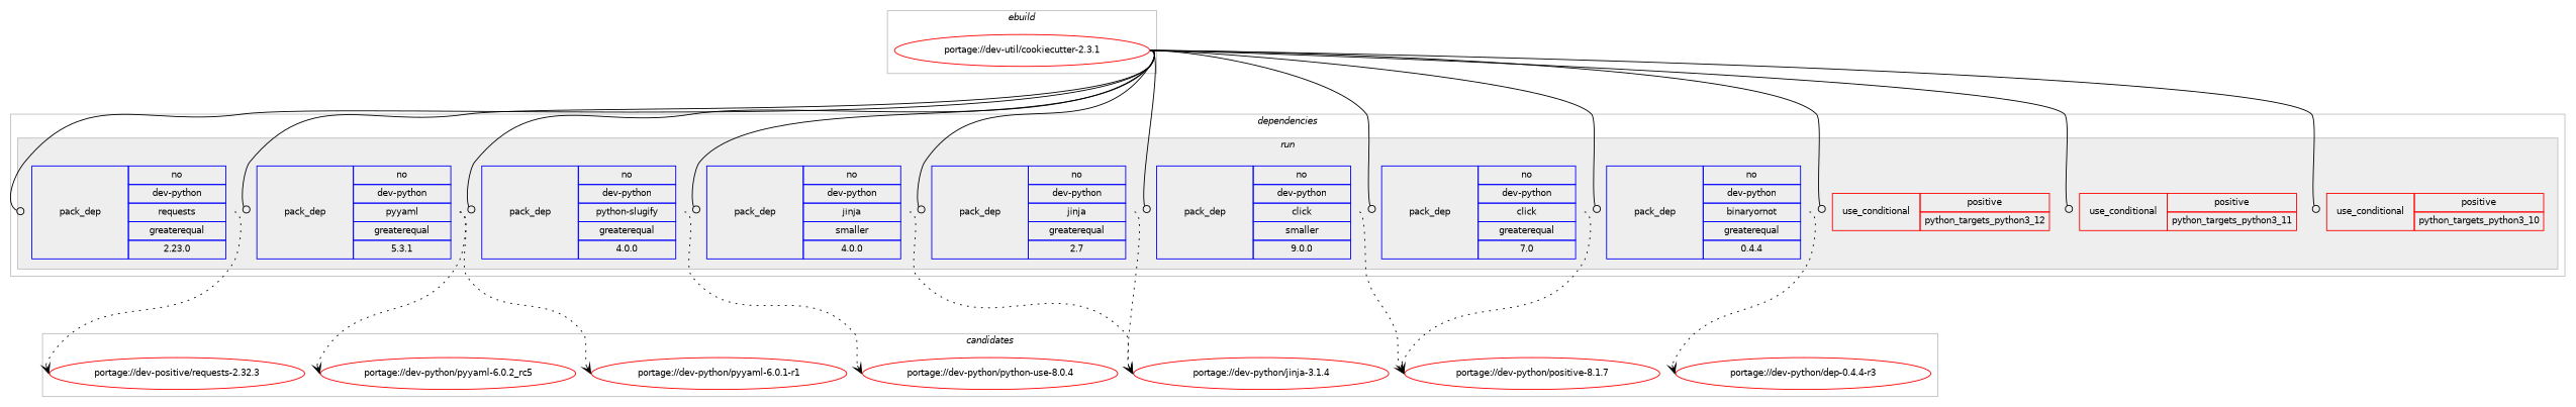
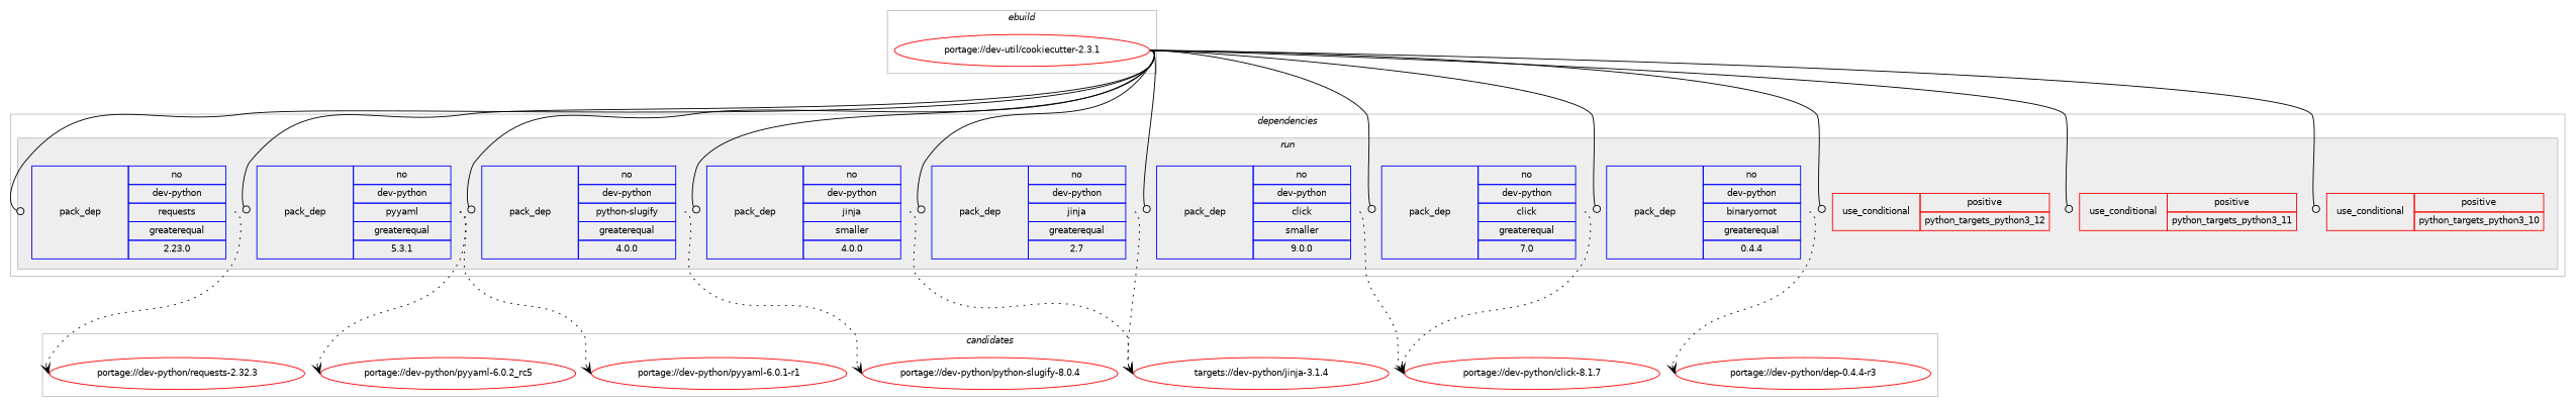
  digraph {
    compound=true
    concentrate=true
    fontname=Helvetica
    fontsize=10
    newrank=true
    rankdir=TB
    ranksep=1.5
    node [color=red fontname=Helvetica fontsize=10 shape=none]
    edge [arrowhead=odot headport=w style=solid tailport=e weight=20]
    n1 [label="portage://dev-util/cookiecutter-2.3.1" width=4 shape=""]
    n2 [label=<<TABLE BORDER="0" CELLBORDER="1" CELLSPACING="0" CELLPADDING="4"><TR><TD ROWSPAN="3" CELLPADDING="10">use_conditional</TD></TR><TR><TD>positive</TD></TR><TR><TD>python_targets_python3_10</TD></TR></TABLE>>]
    n3 [label=<<TABLE BORDER="0" CELLBORDER="1" CELLSPACING="0" CELLPADDING="4"><TR><TD ROWSPAN="3" CELLPADDING="10">use_conditional</TD></TR><TR><TD>positive</TD></TR><TR><TD>python_targets_python3_11</TD></TR></TABLE>>]
    n4 [label=<<TABLE BORDER="0" CELLBORDER="1" CELLSPACING="0" CELLPADDING="4"><TR><TD ROWSPAN="3" CELLPADDING="10">use_conditional</TD></TR><TR><TD>positive</TD></TR><TR><TD>python_targets_python3_12</TD></TR></TABLE>>]
    n5 [color=blue label=<<TABLE BORDER="0" CELLBORDER="1" CELLSPACING="0" CELLPADDING="4" WIDTH="220"><TR><TD ROWSPAN="6" CELLPADDING="30">pack_dep</TD></TR><TR><TD WIDTH="110">no</TD></TR><TR><TD>dev-python</TD></TR><TR><TD>binaryornot</TD></TR><TR><TD>greaterequal</TD></TR><TR><TD>0.4.4</TD></TR></TABLE>>]
    n6 [color=blue label=<<TABLE BORDER="0" CELLBORDER="1" CELLSPACING="0" CELLPADDING="4" WIDTH="220"><TR><TD ROWSPAN="6" CELLPADDING="30">pack_dep</TD></TR><TR><TD WIDTH="110">no</TD></TR><TR><TD>dev-python</TD></TR><TR><TD>click</TD></TR><TR><TD>greaterequal</TD></TR><TR><TD>7.0</TD></TR></TABLE>>]
    n7 [color=blue label=<<TABLE BORDER="0" CELLBORDER="1" CELLSPACING="0" CELLPADDING="4" WIDTH="220"><TR><TD ROWSPAN="6" CELLPADDING="30">pack_dep</TD></TR><TR><TD WIDTH="110">no</TD></TR><TR><TD>dev-python</TD></TR><TR><TD>click</TD></TR><TR><TD>smaller</TD></TR><TR><TD>9.0.0</TD></TR></TABLE>>]
    n8 [color=blue label=<<TABLE BORDER="0" CELLBORDER="1" CELLSPACING="0" CELLPADDING="4" WIDTH="220"><TR><TD ROWSPAN="6" CELLPADDING="30">pack_dep</TD></TR><TR><TD WIDTH="110">no</TD></TR><TR><TD>dev-python</TD></TR><TR><TD>jinja</TD></TR><TR><TD>greaterequal</TD></TR><TR><TD>2.7</TD></TR></TABLE>>]
    n9 [color=blue label=<<TABLE BORDER="0" CELLBORDER="1" CELLSPACING="0" CELLPADDING="4" WIDTH="220"><TR><TD ROWSPAN="6" CELLPADDING="30">pack_dep</TD></TR><TR><TD WIDTH="110">no</TD></TR><TR><TD>dev-python</TD></TR><TR><TD>jinja</TD></TR><TR><TD>smaller</TD></TR><TR><TD>4.0.0</TD></TR></TABLE>>]
    n10 [color=blue label=<<TABLE BORDER="0" CELLBORDER="1" CELLSPACING="0" CELLPADDING="4" WIDTH="220"><TR><TD ROWSPAN="6" CELLPADDING="30">pack_dep</TD></TR><TR><TD WIDTH="110">no</TD></TR><TR><TD>dev-python</TD></TR><TR><TD>python-slugify</TD></TR><TR><TD>greaterequal</TD></TR><TR><TD>4.0.0</TD></TR></TABLE>>]
    n11 [color=blue label=<<TABLE BORDER="0" CELLBORDER="1" CELLSPACING="0" CELLPADDING="4" WIDTH="220"><TR><TD ROWSPAN="6" CELLPADDING="30">pack_dep</TD></TR><TR><TD WIDTH="110">no</TD></TR><TR><TD>dev-python</TD></TR><TR><TD>pyyaml</TD></TR><TR><TD>greaterequal</TD></TR><TR><TD>5.3.1</TD></TR></TABLE>>]
    n12 [color=blue label=<<TABLE BORDER="0" CELLBORDER="1" CELLSPACING="0" CELLPADDING="4" WIDTH="220"><TR><TD ROWSPAN="6" CELLPADDING="30">pack_dep</TD></TR><TR><TD WIDTH="110">no</TD></TR><TR><TD>dev-python</TD></TR><TR><TD>requests</TD></TR><TR><TD>greaterequal</TD></TR><TR><TD>2.23.0</TD></TR></TABLE>>]
    n13 [label="portage://dev-python/dep-0.4.4-r3" width=4 shape=""]
-   n14 [label="portage://dev-python/positive-8.1.7" width=4 shape=""]
-   n15 [label="portage://dev-python/jinja-3.1.4" width=4 shape=""]
-   n16 [label="portage://dev-python/python-use-8.0.4" width=4 shape=""]
+   n14 [label="portage://dev-python/click-8.1.7" width=4 shape=""]
+   n15 [label="targets://dev-python/jinja-3.1.4" width=4 shape=""]
+   n16 [label="portage://dev-python/python-slugify-8.0.4" width=4 shape=""]
    n17 [label="portage://dev-python/pyyaml-6.0.1-r1" width=4 shape=""]
    n18 [label="portage://dev-python/pyyaml-6.0.2_rc5" width=4 shape=""]
-   n19 [label="portage://dev-positive/requests-2.32.3" width=4 shape=""]
+   n19 [label="portage://dev-python/requests-2.32.3" width=4 shape=""]
    subgraph cluster_1 {
      color=gray
      label=<<i>ebuild</i>>
      rank=same
      n1
    }
    subgraph cluster_2 {
      color=gray
      label=<<i>dependencies</i>>
      subgraph cluster_3 {
        color=gray
        fillcolor="#eeeeee"
        label=<<i>compile</i>>
        style=filled
      }
      subgraph cluster_4 {
        color=gray
        fillcolor="#eeeeee"
        label=<<i>compile and run</i>>
        style=filled
      }
      subgraph cluster_5 {
        color=gray
        fillcolor="#eeeeee"
        label=<<i>run</i>>
        style=filled
        subgraph sub_6 {
          color=gray
          fillcolor="#eeeeee"
          label=<<i>run</i>>
          style=filled
          n2
        }
        subgraph sub_7 {
          color=gray
          fillcolor="#eeeeee"
          label=<<i>run</i>>
          style=filled
          n3
        }
        subgraph sub_8 {
          color=gray
          fillcolor="#eeeeee"
          label=<<i>run</i>>
          style=filled
          n4
        }
        subgraph sub_9 {
          color=gray
          fillcolor="#eeeeee"
          label=<<i>run</i>>
          style=filled
          n5
        }
        subgraph sub_10 {
          color=gray
          fillcolor="#eeeeee"
          label=<<i>run</i>>
          style=filled
          n6
        }
        subgraph sub_11 {
          color=gray
          fillcolor="#eeeeee"
          label=<<i>run</i>>
          style=filled
          n7
        }
        subgraph sub_12 {
          color=gray
          fillcolor="#eeeeee"
          label=<<i>run</i>>
          style=filled
          n8
        }
        subgraph sub_13 {
          color=gray
          fillcolor="#eeeeee"
          label=<<i>run</i>>
          style=filled
          n9
        }
        subgraph sub_14 {
          color=gray
          fillcolor="#eeeeee"
          label=<<i>run</i>>
          style=filled
          n10
        }
        subgraph sub_15 {
          color=gray
          fillcolor="#eeeeee"
          label=<<i>run</i>>
          style=filled
          n11
        }
        subgraph sub_16 {
          color=gray
          fillcolor="#eeeeee"
          label=<<i>run</i>>
          style=filled
          n12
        }
      }
    }
    subgraph cluster_17 {
      color=gray
      label=<<i>candidates</i>>
      rank=same
      subgraph sub_18 {
        color=black
        label=<<i>candidates</i>>
        nodesep=1
        rank=same
        n13
      }
      subgraph sub_19 {
        color=black
        label=<<i>candidates</i>>
        nodesep=1
        rank=same
        n14
      }
      subgraph sub_20 {
        color=black
        label=<<i>candidates</i>>
        nodesep=1
        rank=same
        n14
      }
      subgraph sub_21 {
        color=black
        label=<<i>candidates</i>>
        nodesep=1
        rank=same
        n15
      }
      subgraph sub_22 {
        color=black
        label=<<i>candidates</i>>
        nodesep=1
        rank=same
        n15
      }
      subgraph sub_23 {
        color=black
        label=<<i>candidates</i>>
        nodesep=1
        rank=same
        n16
      }
      subgraph sub_24 {
        color=black
        label=<<i>candidates</i>>
        nodesep=1
        rank=same
        n17
        n18
      }
      subgraph sub_25 {
        color=black
        label=<<i>candidates</i>>
        nodesep=1
        rank=same
        n19
      }
    }
    n1 -> n2
    n1 -> n3
    n1 -> n4
    n1 -> n5
    n1 -> n6
    n1 -> n7
    n1 -> n8
    n1 -> n9
    n1 -> n10
    n1 -> n11
    n1 -> n12
    n5 -> n13 [arrowhead=vee style=dotted weight=100]
    n6 -> n14 [arrowhead=vee style=dotted weight=100]
    n7 -> n14 [arrowhead=vee style=dotted weight=100]
    n8 -> n15 [arrowhead=vee style=dotted weight=100]
    n9 -> n15 [arrowhead=vee style=dotted weight=100]
    n10 -> n16 [arrowhead=vee style=dotted weight=100]
    n11 -> n17 [arrowhead=vee style=dotted weight=100]
    n11 -> n18 [arrowhead=vee style=dotted weight=100]
    n12 -> n19 [arrowhead=vee style=dotted weight=100]
  }
